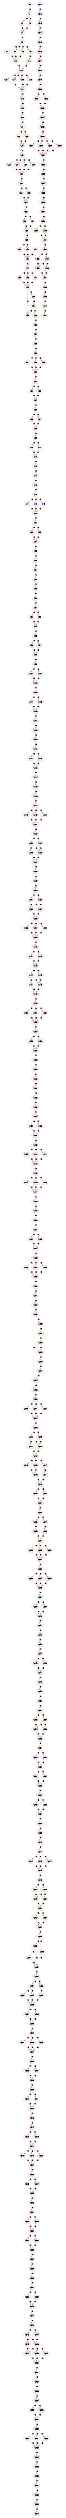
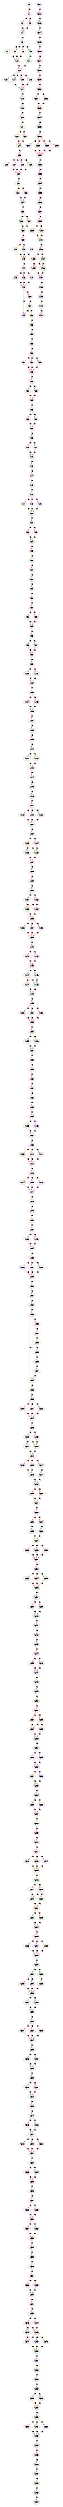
  strict digraph {
    node [color=brown]
    edge [color=darkorange]
    S0 [color=purple]
    S1 [color=purple]
    S2
    S3
    S4
    S5 [color=purple]
    S6
    S7 [color=darkgreen]
    S8
    S9 [color=darkgreen]
    S10 [color=darkgreen]
    S11 [color=darkgreen]
    S12 [color=darkgreen]
    S13 [color=purple]
    S14 [color=purple]
    S15
    S16 [color=darkgreen]
    S17 [color=darkgreen]
    S18 [color=darkgreen]
    S19 [color=purple]
    S20
    S21 [color=darkgreen]
    S22 [color=darkgreen]
    S23
    S24 [color=darkgreen]
    S25
    S26 [color=darkgreen]
    S27 [color=purple]
    S28 [color=purple]
    S29 [color=darkgreen]
    S30 [color=purple]
    S31 [color=darkgreen]
    S32 [color=purple]
    S33 [color=purple]
    S34 [color=darkgreen]
    S35 [color=purple]
    S36 [color=darkgreen]
    S37
    S38 [color=darkgreen]
    S39 [color=purple]
    S40
    S42 [color=darkgreen]
    S43
    S41 [color=purple]
    S44 [color=purple]
    S45
    S46
    S47 [color=purple]
    S48 [color=purple]
    S49 [color=purple]
    S50 [color=purple]
    S51 [color=darkgreen]
    S52 [color=darkgreen]
    S53 [color=darkgreen]
    S54 [color=purple]
    S55 [color=darkgreen]
    S56 [color=purple]
    S57
    S58 [color=purple]
    S59
    S60
    S61
    S62
    S63 [color=darkgreen]
    S64
    S65 [color=purple]
    S66 [color=purple]
    S67 [color=purple]
    S68 [color=purple]
    S69 [color=purple]
    S70 [color=purple]
    S71 [color=darkgreen]
    S72 [color=darkgreen]
    S73
    S74
    S75 [color=darkgreen]
    S76 [color=purple]
    S77 [color=darkgreen]
    S78 [color=purple]
    S79 [color=purple]
    S80 [color=darkgreen]
    S81 [color=purple]
    S82
    S83
    S84 [color=darkgreen]
    S85
    S86 [color=darkgreen]
    S87 [color=purple]
    S88 [color=darkgreen]
    S89 [color=purple]
    S90
    S91
    S92 [color=darkgreen]
    S93 [color=purple]
    S94 [color=purple]
    S95 [color=darkgreen]
    S96 [color=darkgreen]
    S97 [color=darkgreen]
    S98
    S99
    S100
    S101 [color=darkgreen]
    S102
    S103 [color=purple]
    S104
    S105
    S106
    S107
    S108 [color=darkgreen]
    S109
    S110 [color=purple]
    S111 [color=darkgreen]
    S112 [color=darkgreen]
    S113
    S114
    S115 [color=darkgreen]
    S116 [color=darkgreen]
    S117
    S118
    S119 [color=purple]
    S120
    S121 [color=darkgreen]
    S122 [color=darkgreen]
    S123
    S124
    S125 [color=darkgreen]
    S126 [color=darkgreen]
    S127 [color=purple]
    S128
    S129 [color=purple]
    S130 [color=darkgreen]
    S131
    S132 [color=purple]
    S133 [color=darkgreen]
    S134
    S135
    S136 [color=darkgreen]
    S137 [color=purple]
    S138 [color=purple]
    S139
    S140
    S141
    S142 [color=purple]
    S143
    S144 [color=darkgreen]
    S145 [color=purple]
    S146 [color=darkgreen]
    S147
    S148
    S149 [color=purple]
    S150
    S151 [color=darkgreen]
    S152 [color=purple]
    S153 [color=purple]
    S154
    S155
    S156 [color=darkgreen]
    S157
    S158
    S159 [color=purple]
    S160
    S161
    S162 [color=purple]
    S163
    S164 [color=purple]
    S165 [color=darkgreen]
    S166 [color=purple]
    S167 [color=darkgreen]
    S168 [color=purple]
    S169 [color=darkgreen]
    S170
    S171 [color=purple]
    S172
    S173
    S174
    S175 [color=purple]
    S176 [color=purple]
    S177 [color=purple]
    S178
    S179
    S180
    S181
    S182 [color=purple]
    S183 [color=purple]
    S184 [color=purple]
    S185
    S186 [color=purple]
    S187 [color=purple]
    S188 [color=darkgreen]
    S189
    S190 [color=purple]
    S191 [color=purple]
    S192 [color=darkgreen]
    S193
    S194 [color=darkgreen]
    S195
    S196 [color=darkgreen]
    S197
    S198 [color=purple]
    S199 [color=darkgreen]
    S200
    S201 [color=purple]
    S202
    S203 [color=purple]
    S204
    S205 [color=purple]
    S206 [color=purple]
    S207 [color=darkgreen]
    S208 [color=darkgreen]
    S209
    S210
    S211 [color=darkgreen]
    S212
    S213 [color=purple]
    S214 [color=darkgreen]
    S215 [color=purple]
    S216 [color=darkgreen]
    S217 [color=darkgreen]
    S218 [color=darkgreen]
    S219
    S220
    S221 [color=darkgreen]
    S222 [color=purple]
    S223
    S224 [color=purple]
    S225 [color=darkgreen]
    S226
    S227 [color=darkgreen]
    S228 [color=purple]
    S229 [color=darkgreen]
    S230 [color=purple]
    S231
    S232 [color=purple]
    S233 [color=darkgreen]
    S234
    S235 [color=darkgreen]
    S236 [color=darkgreen]
    S237 [color=darkgreen]
    S238 [color=darkgreen]
    S239 [color=purple]
    S240 [color=darkgreen]
    S241 [color=purple]
    S242
    S243 [color=purple]
    S244 [color=purple]
    S245 [color=darkgreen]
    S246 [color=purple]
    S247 [color=purple]
    S248 [color=darkgreen]
    S249
    S250 [color=darkgreen]
    S251
    S252
    S253
    S254
    S255 [color=purple]
    S256 [color=darkgreen]
    S257 [color=darkgreen]
    S258 [color=purple]
    S259 [color=purple]
    S260 [color=purple]
    S261
    S262 [color=purple]
    S263
    S264 [color=darkgreen]
    S265
    S266 [color=purple]
    S267
    S268 [color=darkgreen]
    S269
    S270 [color=purple]
    S271
    S272 [color=purple]
    S273
    S274 [color=purple]
    S275
    S276 [color=darkgreen]
    S277 [color=darkgreen]
    S278
    S279 [color=darkgreen]
    S280 [color=darkgreen]
    S281
    S282 [color=darkgreen]
    S283 [color=darkgreen]
    S284
    S285
    S286 [color=purple]
    S287 [color=purple]
    S288 [color=darkgreen]
    S289 [color=purple]
    S290
    S291 [color=darkgreen]
    S292 [color=darkgreen]
    S293
    S294 [color=purple]
    S295 [color=darkgreen]
    S296 [color=darkgreen]
    S297 [color=darkgreen]
    S298 [color=darkgreen]
    S299 [color=purple]
    S300
    S301 [color=darkgreen]
    S302
    S303 [color=purple]
    S304 [color=purple]
    S305 [color=purple]
    S306 [color=darkgreen]
    S307 [color=darkgreen]
    S308 [color=purple]
    S309 [color=darkgreen]
    S310 [color=darkgreen]
    S311
    S312 [color=darkgreen]
    S313
    S314 [color=darkgreen]
    S315
    S316 [color=purple]
    S317 [color=darkgreen]
    S318
    S319 [color=purple]
    S320
    S321 [color=purple]
    S322 [color=darkgreen]
    S323
    S324 [color=purple]
    S325 [color=purple]
    S326 [color=darkgreen]
    S327 [color=purple]
    S328 [color=purple]
    S329
    S330 [color=purple]
    S331
    S332 [color=darkgreen]
    S333
    S334 [color=purple]
    S335 [color=darkgreen]
    S336 [color=darkgreen]
    S337 [color=purple]
    S338 [color=purple]
    S339 [color=purple]
    S340 [color=purple]
    S341
    S342 [color=darkgreen]
    S343
    S344 [color=purple]
    S345 [color=darkgreen]
    S346
    S347 [color=darkgreen]
    S348 [color=darkgreen]
    S349 [color=purple]
    S350 [color=darkgreen]
    S351 [color=purple]
    S352 [color=darkgreen]
    S353 [color=purple]
    S354 [color=darkgreen]
    S355 [color=purple]
    S356 [color=darkgreen]
    S357 [color=darkgreen]
    S359 [color=darkgreen]
    S360
    S361 [color=darkgreen]
    S362 [color=purple]
    S363 [color=darkgreen]
    S364 [color=darkgreen]
    S365
    S366
    S367 [color=darkgreen]
    S368 [color=darkgreen]
    S369 [color=darkgreen]
    S370 [color=darkgreen]
    S371 [color=purple]
    S372 [color=purple]
    S373 [color=darkgreen]
    S374
    S375 [color=darkgreen]
    S376 [color=purple]
    S377
    S378 [color=darkgreen]
    S379
    S380
    S381
    S382 [color=purple]
    S383
    S384 [color=darkgreen]
    S385 [color=darkgreen]
    S386
    S387 [color=purple]
    S388 [color=darkgreen]
    S389 [color=purple]
    S390
    S391
    S392 [color=darkgreen]
    S393 [color=purple]
    S394
    S395
    S396 [color=darkgreen]
    S397 [color=purple]
    S398
    S399 [color=darkgreen]
    S400
    S401 [color=darkgreen]
    S402
    S403
    S404 [color=darkgreen]
    S405
    S406 [color=darkgreen]
    S407 [color=purple]
    S408 [color=purple]
    S409 [color=purple]
    S410 [color=darkgreen]
    S411
    S0 -> S1 [color=red label=T]
    S1 -> S2 [color=darkgreen label=T]
    S1 -> S3 [color=red label=C]
    S2 -> S4 [color=deeppink label=C]
    S3 -> S4 [color=darkgreen label=C]
    S4 -> S5 [label=C]
    S5 -> S6 [color=deeppink label=A]
    S5 -> S7 [label=G]
    S5 -> S8 [color=darkgreen label=T]
    S5 -> S9 [color=darkgreen label=C]
    S6 -> S10 [label=G]
    S7 -> S10 [color=deeppink label=G]
    S8 -> S10 [label=G]
    S9 -> S11 [color=darkgreen label=A]
    S10 -> S12 [color=red label=C]
    S11 -> S12 [color=deeppink label=C]
    S12 -> S13 [color=darkgreen label=A]
    S12 -> S14 [color=darkgreen label=G]
    S12 -> S15 [color=red label=T]
    S12 -> S16 [color=deeppink label=C]
    S13 -> S17 [color=darkgreen label=G]
    S15 -> S17 [color=deeppink label=G]
    S16 -> S17 [color=red label=G]
    S17 -> S18 [color=red label=A]
    S18 -> S19 [color=darkgreen label=G]
    S19 -> S20 [color=red label=T]
    S20 -> S21 [label=A]
    S21 -> S22 [label=C]
    S21 -> S23 [color=red label=T]
    S22 -> S24 [color=red label=C]
    S23 -> S24 [color=red label=C]
    S24 -> S25 [color=deeppink label=C]
    S25 -> S26 [color=deeppink label=A]
    S25 -> S27 [label=C]
    S25 -> S28 [color=red label=T]
    S25 -> S29 [color=darkgreen label=G]
    S26 -> S30 [color=deeppink label=T]
    S27 -> S30 [color=deeppink label=T]
    S28 -> S30 [color=deeppink label=T]
    S29 -> S30 [label=T]
    S30 -> S31 [color=darkgreen label=T]
    S31 -> S32 [label=C]
    S31 -> S33 [label=T]
    S32 -> S34 [color=deeppink label=A]
    S33 -> S34 [color=deeppink label=A]
    S34 -> S35 [label=A]
    S35 -> S36 [color=darkgreen label=A]
    S35 -> S37 [color=red label=G]
    S36 -> S38 [color=darkgreen label=C]
    S37 -> S38 [label=C]
    S38 -> S39 [color=red label=C]
    S39 -> S40 [label=A]
    S39 -> S42 [color=red label=C]
    S40 -> S43 [label=C]
    S42 -> S43 [color=darkgreen label=C]
    S43 -> S44 [label=C]
    S41 -> S43 [color=red label=C]
    S44 -> S45 [color=deeppink label=G]
    S44 -> S46 [color=red label=A]
    S44 -> S47 [label=C]
    S45 -> S48 [color=darkgreen label=A]
    S46 -> S48 [color=red label=A]
    S47 -> S48 [color=deeppink label=A]
    S48 -> S49 [color=darkgreen label=A]
    S48 -> S50 [color=red label=C]
    S50 -> S51 [color=deeppink label=G]
    S51 -> S49 [color=red label=G]
    S51 -> S52 [label=A]
    S52 -> S53 [label=T]
    S53 -> S54 [label=C]
    S54 -> S55 [label=A]
    S55 -> S56 [color=deeppink label=C]
    S56 -> S57 [label=A]
    S56 -> S58 [color=red label=T]
    S56 -> S59 [color=darkgreen label=C]
    S57 -> S60 [color=red label=T]
    S58 -> S60 [color=red label=T]
    S59 -> S60 [color=red label=T]
    S60 -> S61 [color=red label=T]
    S61 -> S62 [color=darkgreen label=T]
    S61 -> S63 [color=deeppink label=C]
    S62 -> S64 [label=A]
    S63 -> S64 [color=red label=A]
    S64 -> S65 [label=A]
    S65 -> S66 [color=red label=A]
    S65 -> S67 [color=darkgreen label=G]
    S66 -> S68 [label=A]
    S67 -> S68 [color=red label=A]
    S68 -> S69 [color=darkgreen label=C]
    S69 -> S70 [color=red label=A]
    S69 -> S71 [color=deeppink label=C]
    S70 -> S72 [color=darkgreen label=A]
    S71 -> S72 [color=red label=A]
    S72 -> S73 [color=darkgreen label=A]
    S73 -> S74 [color=deeppink label=G]
    S74 -> S75 [label=A]
    S75 -> S76 [label=T]
    S76 -> S77 [color=red label=C]
    S76 -> S78 [label=A]
    S76 -> S79 [color=deeppink label=T]
    S77 -> S80 [label=T]
    S78 -> S80 [color=darkgreen label=T]
    S79 -> S80 [color=darkgreen label=T]
    S80 -> S81 [color=darkgreen label=A]
    S81 -> S82 [color=red label=T]
    S81 -> S83 [color=red label=C]
    S82 -> S84 [color=red label=C]
    S83 -> S84 [label=C]
    S84 -> S85 [color=red label=A]
    S85 -> S86 [label=C]
    S86 -> S87 [color=red label=C]
    S87 -> S88 [color=deeppink label=C]
    S88 -> S89 [color=darkgreen label=C]
    S89 -> S90 [label=A]
    S90 -> S91 [color=deeppink label=A]
    S91 -> S92 [color=deeppink label=C]
    S91 -> S93 [color=red label=T]
    S92 -> S94 [color=deeppink label=A]
    S93 -> S94 [color=red label=A]
    S94 -> S95 [color=red label=T]
    S95 -> S96 [color=darkgreen label=T]
    S95 -> S97 [color=deeppink label=C]
    S96 -> S98 [color=red label=G]
    S97 -> S98 [color=deeppink label=G]
    S98 -> S99 [color=darkgreen label=A]
    S99 -> S100 [color=darkgreen label=T]
    S99 -> S101 [color=red label=C]
    S100 -> S102 [color=red label=G]
    S101 -> S102 [label=G]
    S102 -> S103 [label=A]
    S103 -> S104 [label=A]
    S103 -> S105 [color=deeppink label=G]
    S104 -> S106 [color=darkgreen label=A]
    S105 -> S106 [color=darkgreen label=A]
    S106 -> S107 [color=red label=A]
    S107 -> S108 [color=darkgreen label=G]
    S108 -> S109 [color=red label=G]
    S109 -> S110 [color=darkgreen label=G]
    S110 -> S111 [color=darkgreen label=G]
    S110 -> S112 [label=C]
    S111 -> S113 [label=C]
    S112 -> S113 [color=deeppink label=C]
    S113 -> S114 [color=red label=A]
    S114 -> S115 [color=darkgreen label=G]
    S115 -> S116 [color=red label=G]
    S116 -> S117 [color=red label=T]
    S117 -> S118 [color=red label=C]
    S117 -> S119 [color=deeppink label=G]
    S117 -> S120 [color=darkgreen label=A]
    S118 -> S121 [label=T]
    S119 -> S121 [color=deeppink label=T]
    S120 -> S121 [label=T]
    S121 -> S122 [color=deeppink label=G]
    S122 -> S123 [label=T]
    S122 -> S124 [label=C]
    S123 -> S125 [label=C]
    S123 -> S126 [color=darkgreen label=T]
    S124 -> S125 [color=darkgreen label=C]
    S125 -> S127 [color=deeppink label=T]
    S126 -> S127 [color=red label=T]
    S127 -> S128 [color=darkgreen label=G]
    S128 -> S129 [color=deeppink label=C]
    S129 -> S130 [color=darkgreen label=C]
    S130 -> S131 [color=darkgreen label=A]
    S130 -> S132 [color=red label=C]
    S131 -> S133 [color=red label=G]
    S132 -> S133 [label=G]
    S132 -> S134 [label=A]
    S133 -> S135 [color=deeppink label=T]
    S134 -> S135 [label=T]
    S135 -> S136 [color=red label=A]
    S135 -> S137 [color=darkgreen label=C]
    S135 -> S138 [color=red label=G]
    S136 -> S139 [label=A]
    S137 -> S139 [color=deeppink label=A]
    S138 -> S139 [color=red label=A]
    S139 -> S140 [color=deeppink label=T]
    S140 -> S141 [color=deeppink label=T]
    S140 -> S142 [color=deeppink label=C]
    S141 -> S143 [color=deeppink label=A]
    S142 -> S143 [color=red label=A]
    S143 -> S144 [color=darkgreen label=G]
    S143 -> S145 [color=darkgreen label=A]
    S144 -> S146 [color=deeppink label=T]
    S144 -> S147 [label=C]
    S145 -> S146 [color=darkgreen label=T]
    S146 -> S148 [color=deeppink label=G]
    S147 -> S148 [color=darkgreen label=G]
    S148 -> S149 [color=red label=C]
    S149 -> S150 [color=darkgreen label=T]
    S149 -> S151 [color=deeppink label=C]
    S149 -> S152 [color=red label=A]
    S150 -> S153 [color=red label=G]
    S151 -> S153 [color=deeppink label=G]
    S152 -> S153 [color=deeppink label=G]
    S153 -> S154 [color=red label=A]
    S154 -> S155 [color=darkgreen label=A]
    S154 -> S156 [label=G]
    S155 -> S157 [color=darkgreen label=A]
    S156 -> S157 [color=darkgreen label=A]
    S157 -> S158 [label=A]
    S158 -> S159 [label=C]
    S159 -> S160 [color=red label=T]
    S160 -> S161 [color=red label=G]
    S161 -> S162 [label=G]
    S162 -> S163 [color=deeppink label=A]
    S163 -> S164 [color=deeppink label=A]
    S164 -> S165 [label=G]
    S164 -> S166 [color=deeppink label=A]
    S165 -> S167 [color=red label=C]
    S166 -> S167 [label=C]
    S167 -> S168 [color=darkgreen label=C]
    S168 -> S169 [label=A]
    S168 -> S170 [label=G]
    S168 -> S171 [color=darkgreen label=C]
    S169 -> S172 [color=red label=G]
    S170 -> S172 [color=red label=G]
    S171 -> S172 [label=G]
    S172 -> S173 [color=deeppink label=C]
    S173 -> S174 [label=A]
    S173 -> S175 [color=deeppink label=C]
    S173 -> S176 [label=T]
    S174 -> S177 [color=red label=A]
    S175 -> S177 [color=darkgreen label=A]
    S176 -> S177 [color=deeppink label=A]
    S177 -> S178 [label=C]
    S178 -> S179 [label=C]
    S179 -> S180 [label=A]
    S180 -> S181 [label=A]
    S181 -> S182 [color=darkgreen label=A]
    S181 -> S183 [color=red label=G]
    S182 -> S184 [color=red label=A]
    S183 -> S184 [label=A]
    S184 -> S185 [label=C]
    S185 -> S186 [label=C]
    S185 -> S187 [color=red label=T]
    S185 -> S188 [color=deeppink label=G]
    S186 -> S189 [color=deeppink label=G]
    S187 -> S189 [color=deeppink label=G]
    S188 -> S189 [label=G]
    S189 -> S190 [label=A]
    S190 -> S191 [color=darkgreen label=C]
    S191 -> S192 [color=darkgreen label=C]
    S192 -> S193 [color=deeppink label=A]
    S193 -> S194 [label=A]
    S193 -> S195 [color=red label=A]
    S194 -> S196 [label=G]
    S195 -> S197 [label=G]
    S196 -> S198 [color=darkgreen label=T]
    S197 -> S199 [label=A]
    S198 -> S200 [color=deeppink label=A]
    S198 -> S201 [label=G]
    S198 -> S202 [color=darkgreen label=T]
    S199 -> S203 [label=C]
    S200 -> S204 [color=deeppink label=A]
    S201 -> S204 [label=A]
    S202 -> S204 [color=red label=A]
    S203 -> S205 [label=A]
    S204 -> S206 [label=T]
    S205 -> S207 [color=red label=T]
    S206 -> S208 [color=deeppink label=C]
    S206 -> S209 [color=deeppink label=T]
    S207 -> S194 [color=deeppink label=A]
    S208 -> S210 [label=C]
    S208 -> S211 [color=darkgreen label=A]
    S209 -> S210 [color=darkgreen label=C]
    S210 -> S212 [color=darkgreen label=A]
    S211 -> S212 [label=A]
    S212 -> S213 [color=red label=G]
    S212 -> S214 [color=deeppink label=C]
    S212 -> S215 [label=A]
    S213 -> S216 [label=T]
    S214 -> S217 [color=red label=G]
    S215 -> S216 [color=deeppink label=T]
    S216 -> S218 [color=darkgreen label=C]
    S217 -> S218 [color=deeppink label=C]
    S218 -> S219 [color=red label=C]
    S218 -> S220 [color=red label=G]
    S219 -> S221 [label=C]
    S220 -> S221 [color=deeppink label=C]
    S221 -> S222 [color=red label=T]
    S222 -> S223 [color=red label=C]
    S222 -> S224 [color=red label=T]
    S223 -> S225 [color=deeppink label=A]
    S224 -> S226 [color=darkgreen label=G]
    S225 -> S227 [label=T]
    S226 -> S227 [color=deeppink label=T]
    S227 -> S228 [label=A]
    S227 -> S229 [color=red label=T]
    S227 -> S230 [label=C]
    S228 -> S231 [color=red label=G]
    S229 -> S231 [color=deeppink label=G]
    S230 -> S231 [color=darkgreen label=G]
    S231 -> S232 [color=red label=C]
    S232 -> S233 [color=deeppink label=A]
    S232 -> S234 [label=G]
    S232 -> S235 [color=darkgreen label=C]
    S233 -> S236 [color=deeppink label=C]
    S234 -> S236 [label=C]
    S235 -> S236 [color=red label=C]
    S236 -> S237 [color=darkgreen label=T]
    S237 -> S238 [color=red label=G]
    S237 -> S239 [color=deeppink label=C]
    S238 -> S240 [color=red label=G]
    S239 -> S240 [color=darkgreen label=G]
    S240 -> S241 [color=deeppink label=T]
    S241 -> S242 [label=G]
    S242 -> S243 [color=darkgreen label=A]
    S243 -> S244 [color=red label=A]
    S244 -> S245 [color=deeppink label=C]
    S244 -> S246 [color=red label=T]
    S245 -> S247 [color=red label=G]
    S246 -> S247 [color=darkgreen label=G]
    S247 -> S248 [label=A]
    S248 -> S249 [color=darkgreen label=C]
    S249 -> S250 [label=C]
    S250 -> S251 [color=deeppink label=C]
    S251 -> S252 [color=red label=C]
    S251 -> S253 [color=red label=G]
    S252 -> S254 [label=C]
    S253 -> S254 [color=darkgreen label=C]
    S253 -> S255 [label=G]
    S254 -> S256 [color=deeppink label=A]
    S255 -> S256 [color=red label=A]
    S256 -> S257 [label=G]
    S257 -> S258 [color=deeppink label=C]
    S257 -> S259 [color=deeppink label=A]
    S258 -> S260 [color=deeppink label=C]
    S259 -> S260 [color=deeppink label=C]
    S260 -> S261 [label=C]
    S260 -> S262 [color=deeppink label=A]
    S261 -> S263 [color=darkgreen label=G]
    S262 -> S263 [label=G]
    S263 -> S264 [color=deeppink label=A]
    S264 -> S265 [color=darkgreen label=G]
    S264 -> S266 [label=A]
    S265 -> S267 [color=deeppink label=C]
    S266 -> S267 [color=darkgreen label=C]
    S267 -> S268 [label=A]
    S268 -> S269 [color=red label=C]
    S269 -> S270 [color=red label=C]
    S270 -> S271 [label=C]
    S271 -> S272 [color=darkgreen label=C]
    S271 -> S273 [color=deeppink label=G]
    S271 -> S274 [color=deeppink label=T]
    S272 -> S275 [label=C]
    S273 -> S275 [color=darkgreen label=C]
    S274 -> S275 [label=C]
    S275 -> S276 [label=T]
    S276 -> S277 [color=red label=T]
    S276 -> S278 [color=darkgreen label=G]
    S277 -> S279 [label=C]
    S278 -> S279 [color=red label=C]
    S278 -> S280 [color=deeppink label=A]
    S279 -> S281 [label=G]
    S280 -> S281 [color=darkgreen label=G]
    S281 -> S282 [color=darkgreen label=G]
    S281 -> S283 [color=red label=T]
    S282 -> S284 [color=darkgreen label=G]
    S283 -> S284 [color=deeppink label=G]
    S284 -> S285 [color=red label=C]
    S285 -> S286 [color=red label=T]
-   S286 -> S287 [color=deeppink label=C]
+   S285 -> S287 [color=deeppink label=C]
    S285 -> S288 [label=A]
    S286 -> S289 [color=darkgreen label=G]
    S287 -> S289 [color=red label=G]
    S288 -> S289 [color=deeppink label=G]
    S289 -> S290 [color=darkgreen label=A]
    S290 -> S291 [color=darkgreen label=C]
    S290 -> S292 [color=darkgreen label=T]
    S291 -> S293 [color=deeppink label=C]
    S291 -> S294 [color=darkgreen label=G]
    S292 -> S295 [label=T]
    S293 -> S296 [color=darkgreen label=T]
    S294 -> S296 [color=red label=T]
    S295 -> S296 [color=red label=T]
    S296 -> S297 [color=deeppink label=A]
    S296 -> S298 [color=red label=G]
    S297 -> S299 [color=darkgreen label=G]
    S298 -> S299 [label=G]
    S299 -> S300 [color=darkgreen label=C]
    S300 -> S301 [color=red label=T]
    S300 -> S302 [color=deeppink label=G]
    S300 -> S303 [label=A]
    S301 -> S304 [color=red label=G]
    S302 -> S304 [color=deeppink label=G]
    S303 -> S304 [color=darkgreen label=G]
    S304 -> S305 [color=darkgreen label=A]
    S305 -> S306 [color=darkgreen label=A]
    S305 -> S307 [color=deeppink label=G]
    S306 -> S308 [color=darkgreen label=G]
    S307 -> S308 [color=darkgreen label=G]
    S308 -> S309 [color=darkgreen label=A]
    S309 -> S310 [color=red label=A]
    S309 -> S311 [color=red label=G]
    S310 -> S312 [color=darkgreen label=T]
    S311 -> S312 [color=red label=T]
    S312 -> S313 [color=deeppink label=A]
    S313 -> S314 [color=red label=C]
    S314 -> S315 [color=red label=T]
    S314 -> S316 [color=darkgreen label=A]
    S315 -> S317 [color=deeppink label=C]
    S316 -> S317 [color=deeppink label=C]
    S317 -> S318 [color=darkgreen label=T]
    S317 -> S319 [color=darkgreen label=C]
    S317 -> S320 [color=red label=A]
    S318 -> S321 [color=red label=A]
    S319 -> S321 [color=deeppink label=A]
    S320 -> S321 [color=deeppink label=A]
    S321 -> S322 [label=A]
    S322 -> S323 [label=G]
    S322 -> S324 [color=darkgreen label=A]
    S323 -> S325 [label=G]
    S324 -> S325 [color=red label=G]
    S325 -> S326 [color=deeppink label=A]
    S326 -> S327 [color=deeppink label=C]
    S327 -> S328 [color=red label=C]
    S327 -> S329 [label=A]
    S328 -> S330 [color=deeppink label=G]
    S329 -> S330 [color=red label=G]
    S330 -> S331 [color=red label=T]
    S330 -> S332 [color=deeppink label=A]
    S331 -> S333 [color=deeppink label=A]
    S332 -> S333 [label=A]
    S333 -> S334 [color=deeppink label=A]
    S334 -> S335 [color=darkgreen label=A]
    S335 -> S336 [label=A]
    S336 -> S337 [label=A]
    S337 -> S338 [color=red label=A]
    S337 -> S339 [label=G]
    S338 -> S340 [color=darkgreen label=T]
    S339 -> S340 [color=darkgreen label=T]
    S340 -> S341 [color=deeppink label=T]
    S341 -> S342 [color=deeppink label=C]
    S342 -> S343 [color=deeppink label=T]
    S342 -> S344 [label=C]
    S343 -> S345 [color=red label=G]
    S343 -> S346 [color=red label=T]
    S344 -> S346 [label=T]
    S345 -> S347 [color=deeppink label=T]
    S346 -> S347 [color=deeppink label=T]
    S346 -> S348 [label=C]
    S346 -> S349 [color=darkgreen label=G]
    S347 -> S350 [label=A]
    S348 -> S350 [label=A]
    S349 -> S350 [color=darkgreen label=A]
    S350 -> S351 [color=deeppink label=A]
    S351 -> S352 [label=G]
    S352 -> S353 [label=A]
    S353 -> S354 [color=darkgreen label=A]
    S354 -> S355 [color=darkgreen label=T]
    S354 -> S356 [color=darkgreen label=C]
    S355 -> S357 [label=G]
    S356 -> S357 [color=red label=G]
    S357 -> S359 [color=darkgreen label=C]
    S359 -> S360 [label=T]
    S359 -> S361 [color=red label=C]
    S359 -> S362 [color=darkgreen label=A]
    S360 -> S363 [color=darkgreen label=G]
    S361 -> S363 [color=deeppink label=G]
    S362 -> S363 [color=darkgreen label=G]
    S363 -> S364 [color=deeppink label=A]
    S364 -> S365 [color=red label=A]
    S365 -> S366 [color=darkgreen label=G]
    S366 -> S367 [color=darkgreen label=A]
    S367 -> S368 [label=G]
    S368 -> S369 [color=red label=T]
    S369 -> S370 [color=red label=T]
    S371 -> S372 [color=deeppink label=A]
    S372 -> S373 [color=darkgreen label=C]
    S373 -> S374 [color=darkgreen label=A]
    S374 -> S375 [label=A]
    S375 -> S376 [color=deeppink label=A]
    S376 -> S377 [color=red label=G]
    S377 -> S378 [color=darkgreen label=A]
    S378 -> S379 [color=red label=A]
    S379 -> S380 [label=A]
    S380 -> S381 [color=deeppink label=T]
    S380 -> S382 [label=C]
    S381 -> S383 [color=red label=A]
    S382 -> S383 [label=A]
    S383 -> S384 [color=deeppink label=T]
    S384 -> S385 [color=red label=G]
    S385 -> S386 [color=deeppink label=G]
    S386 -> S387 [color=darkgreen label=G]
    S386 -> S388 [color=red label=A]
    S386 -> S389 [color=red label=T]
    S386 -> S390 [color=red label=C]
    S387 -> S391 [color=red label=G]
    S388 -> S391 [color=deeppink label=G]
    S389 -> S391 [color=deeppink label=G]
    S390 -> S391 [color=deeppink label=G]
    S391 -> S392 [color=deeppink label=A]
    S392 -> S393 [color=deeppink label=A]
    S393 -> S394 [label=A]
    S394 -> S395 [color=darkgreen label=A]
    S395 -> S396 [color=red label=G]
    S396 -> S397 [color=deeppink label=C]
    S397 -> S398 [color=deeppink label=G]
    S398 -> S399 [label=A]
    S398 -> S400 [label=G]
    S399 -> S401 [label=C]
    S400 -> S401 [label=C]
    S401 -> S402 [color=deeppink label=C]
    S402 -> S403 [label=T]
    S402 -> S404 [color=red label=A]
    S403 -> S405 [color=deeppink label=G]
    S404 -> S405 [color=red label=G]
    S404 -> S406 [color=red label=A]
    S405 -> S407 [color=deeppink label=T]
    S406 -> S407 [color=deeppink label=T]
    S407 -> S408 [label=G]
    S408 -> S409 [label=G]
    S409 -> S410 [label=A]
    S410 -> S411 [color=red label=C]
  }
